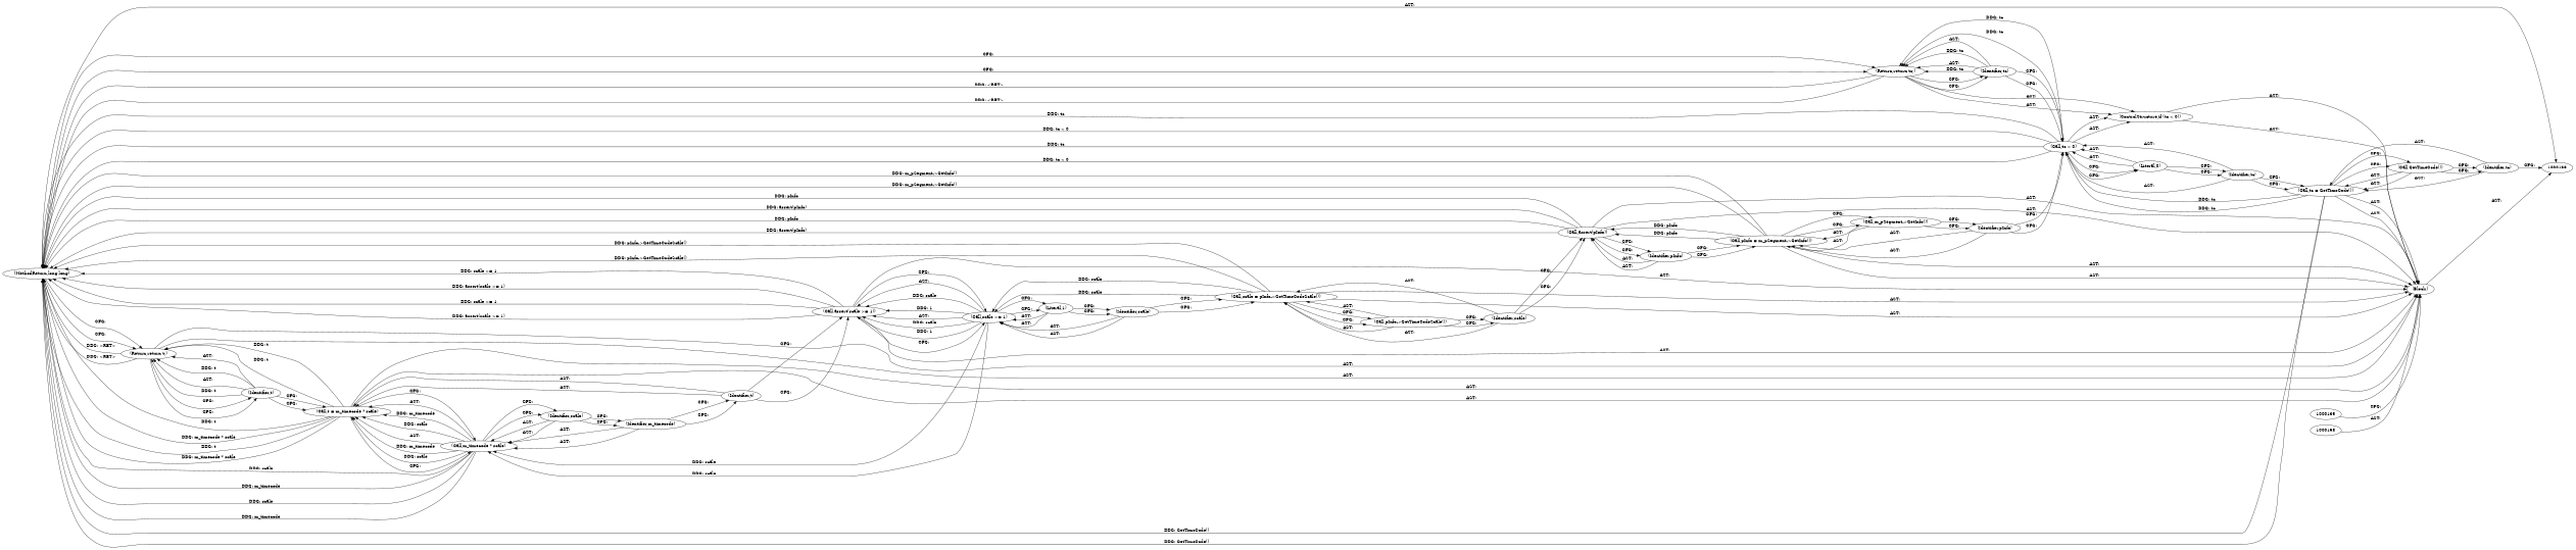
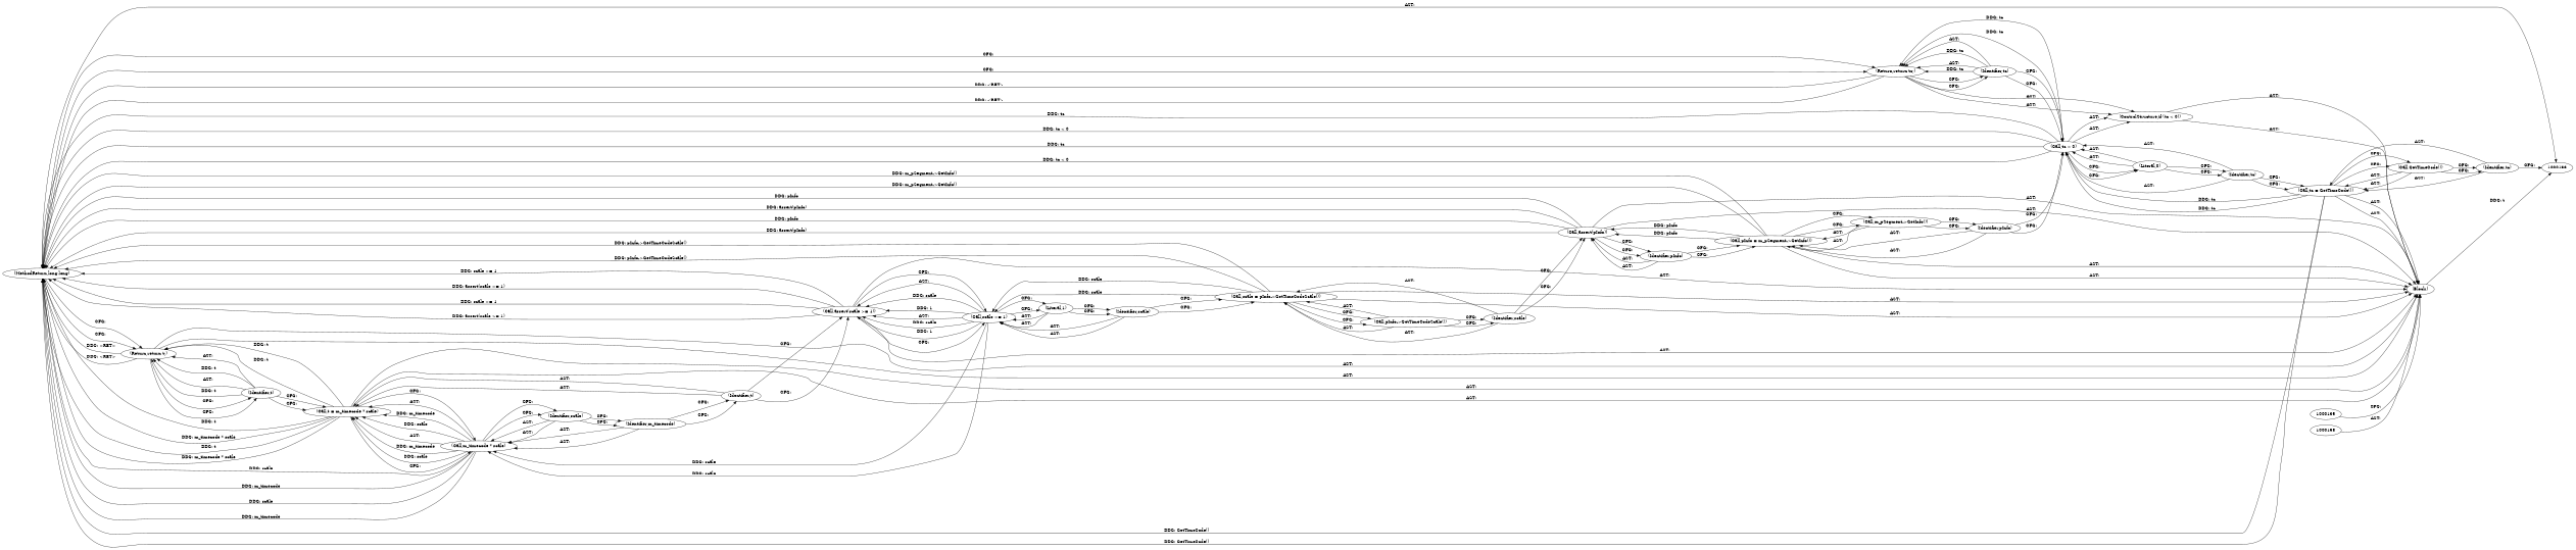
  digraph {
    rankdir=LR
    n1 [label="(MethodReturn,long long)"]
    n2 [label="(Return,return tc;)"]
    n3 [label="(Return,return t;)"]
    1000133
    n5 [label="(ControlStructure,if (tc < 0))"]
    n6 [label="(Identifier,tc)"]
    n7 [label="(Block,)"]
    n8 [label="(Identifier,t)"]
    n9 [label="(Call,tc = GetTimeCode())"]
    n10 [label="(Call,GetTimeCode())"]
    n11 [label="(Call,tc < 0)"]
    n12 [label="(Identifier,tc)"]
    n13 [label="(Literal,0)"]
    n14 [label="(Identifier,tc)"]
    n15 [label="(Call,pInfo = m_pSegment->GetInfo())"]
    n16 [label="(Call,m_pSegment->GetInfo())"]
    n17 [label="(Call,assert(pInfo))"]
    n18 [label="(Identifier,pInfo)"]
    n19 [label="(Identifier,pInfo)"]
    n20 [label="(Call,scale = pInfo->GetTimeCodeScale())"]
    n21 [label="(Call,pInfo->GetTimeCodeScale())"]
    n22 [label="(Call,scale >= 1)"]
    n23 [label="(Identifier,scale)"]
    n24 [label="(Literal,1)"]
    n25 [label="(Call,assert(scale >= 1))"]
    n26 [label="(Call,m_timecode * scale)"]
    n27 [label="(Identifier,scale)"]
    n28 [label="(Call,t = m_timecode * scale)"]
    n29 [label="(Identifier,scale)"]
    n30 [label="(Identifier,t)"]
    n31 [label="(Identifier,m_timecode)"]
    1000135
    1000158
    n1 -> n2 [label="CFG: "]
    n1 -> n2 [label="CFG: "]
    n1 -> n3 [label="CFG: "]
    n1 -> n3 [label="CFG: "]
    n1 -> 1000133 [label="AST: "]
    n2 -> n1 [label="DDG: <RET>"]
    n2 -> n1 [label="DDG: <RET>"]
    n2 -> n5 [label="AST: "]
    n2 -> n5 [label="AST: "]
    n2 -> n6 [label="CFG: "]
    n2 -> n6 [label="CFG: "]
    n3 -> n1 [label="DDG: <RET>"]
    n3 -> n1 [label="DDG: <RET>"]
    n3 -> n7 [label="AST: "]
    n3 -> n7 [label="AST: "]
    n3 -> n8 [label="CFG: "]
    n3 -> n8 [label="CFG: "]
    n5 -> n7 [label="AST: "]
    n5 -> n7 [label="AST: "]
    n6 -> n2 [label="AST: "]
    n6 -> n2 [label="DDG: tc"]
    n6 -> n2 [label="AST: "]
    n6 -> n2 [label="DDG: tc"]
    n6 -> n11 [label="CFG: "]
    n6 -> n11 [label="CFG: "]
-   n7 -> 1000133 [label="AST: "]
+   n7 -> 1000133 [label="DDG: t"]
    n8 -> n3 [label="AST: "]
    n8 -> n3 [label="DDG: t"]
    n8 -> n3 [label="AST: "]
    n8 -> n3 [label="DDG: t"]
    n8 -> n28 [label="CFG: "]
    n8 -> n28 [label="CFG: "]
    n9 -> n1 [label="DDG: GetTimeCode()"]
    n9 -> n1 [label="DDG: GetTimeCode()"]
    n9 -> n7 [label="AST: "]
    n9 -> n7 [label="AST: "]
    n9 -> n10 [label="CFG: "]
    n9 -> n10 [label="CFG: "]
    n9 -> n11 [label="DDG: tc"]
    n9 -> n11 [label="DDG: tc"]
    n10 -> n9 [label="AST: "]
    n10 -> n9 [label="AST: "]
    n10 -> n12 [label="CFG: "]
    n10 -> n12 [label="CFG: "]
    n11 -> n1 [label="DDG: tc"]
    n11 -> n1 [label="DDG: tc < 0"]
    n11 -> n1 [label="DDG: tc"]
    n11 -> n1 [label="DDG: tc < 0"]
    n11 -> n2 [label="DDG: tc"]
    n11 -> n2 [label="DDG: tc"]
    n11 -> n5 [label="AST: "]
    n11 -> n5 [label="AST: "]
    n11 -> n13 [label="CFG: "]
    n11 -> n13 [label="CFG: "]
    n12 -> 1000133 [label="CFG: "]
    n12 -> n9 [label="AST: "]
    n12 -> n9 [label="AST: "]
    n13 -> n11 [label="AST: "]
    n13 -> n11 [label="AST: "]
    n13 -> n14 [label="CFG: "]
    n13 -> n14 [label="CFG: "]
    n14 -> n9 [label="CFG: "]
    n14 -> n9 [label="CFG: "]
    n14 -> n11 [label="AST: "]
    n14 -> n11 [label="AST: "]
    n15 -> n1 [label="DDG: m_pSegment->GetInfo()"]
    n15 -> n1 [label="DDG: m_pSegment->GetInfo()"]
    n15 -> n7 [label="AST: "]
    n15 -> n7 [label="AST: "]
    n15 -> n16 [label="CFG: "]
    n15 -> n16 [label="CFG: "]
    n15 -> n17 [label="DDG: pInfo"]
    n15 -> n17 [label="DDG: pInfo"]
    n16 -> n15 [label="AST: "]
    n16 -> n15 [label="AST: "]
    n16 -> n18 [label="CFG: "]
    n16 -> n18 [label="CFG: "]
    n17 -> n1 [label="DDG: pInfo"]
    n17 -> n1 [label="DDG: assert(pInfo)"]
    n17 -> n1 [label="DDG: pInfo"]
    n17 -> n1 [label="DDG: assert(pInfo)"]
    n17 -> n7 [label="AST: "]
    n17 -> n7 [label="AST: "]
    n17 -> n19 [label="CFG: "]
    n17 -> n19 [label="CFG: "]
    n18 -> n11 [label="CFG: "]
    n18 -> n11 [label="CFG: "]
    n18 -> n15 [label="AST: "]
    n18 -> n15 [label="AST: "]
    n19 -> n15 [label="CFG: "]
    n19 -> n15 [label="CFG: "]
    n19 -> n17 [label="AST: "]
    n19 -> n17 [label="AST: "]
    n20 -> n1 [label="DDG: pInfo->GetTimeCodeScale()"]
    n20 -> n1 [label="DDG: pInfo->GetTimeCodeScale()"]
    n20 -> n7 [label="AST: "]
    n20 -> n7 [label="AST: "]
    n20 -> n21 [label="CFG: "]
    n20 -> n21 [label="CFG: "]
    n20 -> n22 [label="DDG: scale"]
    n20 -> n22 [label="DDG: scale"]
    n21 -> n20 [label="AST: "]
    n21 -> n20 [label="AST: "]
    n21 -> n23 [label="CFG: "]
    n21 -> n23 [label="CFG: "]
    n22 -> n24 [label="CFG: "]
    n22 -> n24 [label="CFG: "]
    n22 -> n25 [label="AST: "]
    n22 -> n25 [label="DDG: scale"]
    n22 -> n25 [label="DDG: 1"]
    n22 -> n25 [label="AST: "]
    n22 -> n25 [label="DDG: scale"]
    n22 -> n25 [label="DDG: 1"]
    n22 -> n26 [label="DDG: scale"]
    n22 -> n26 [label="DDG: scale"]
    n23 -> n17 [label="CFG: "]
    n23 -> n17 [label="CFG: "]
    n23 -> n20 [label="AST: "]
    n23 -> n20 [label="AST: "]
    n24 -> n22 [label="AST: "]
    n24 -> n22 [label="AST: "]
    n24 -> n27 [label="CFG: "]
    n24 -> n27 [label="CFG: "]
    n25 -> n1 [label="DDG: scale >= 1"]
    n25 -> n1 [label="DDG: assert(scale >= 1)"]
    n25 -> n1 [label="DDG: scale >= 1"]
    n25 -> n1 [label="DDG: assert(scale >= 1)"]
    n25 -> n7 [label="AST: "]
    n25 -> n7 [label="AST: "]
    n25 -> n22 [label="CFG: "]
    n25 -> n22 [label="CFG: "]
    n26 -> n1 [label="DDG: scale"]
    n26 -> n1 [label="DDG: m_timecode"]
    n26 -> n1 [label="DDG: scale"]
    n26 -> n1 [label="DDG: m_timecode"]
    n26 -> n28 [label="AST: "]
    n26 -> n28 [label="DDG: m_timecode"]
    n26 -> n28 [label="DDG: scale"]
    n26 -> n28 [label="AST: "]
    n26 -> n28 [label="DDG: m_timecode"]
    n26 -> n28 [label="DDG: scale"]
    n26 -> n29 [label="CFG: "]
    n26 -> n29 [label="CFG: "]
    n27 -> n20 [label="CFG: "]
    n27 -> n20 [label="CFG: "]
    n27 -> n22 [label="AST: "]
    n27 -> n22 [label="AST: "]
    n28 -> n1 [label="DDG: t"]
    n28 -> n1 [label="DDG: m_timecode * scale"]
    n28 -> n1 [label="DDG: t"]
    n28 -> n1 [label="DDG: m_timecode * scale"]
    n28 -> n3 [label="DDG: t"]
    n28 -> n3 [label="DDG: t"]
    n28 -> n7 [label="AST: "]
    n28 -> n7 [label="AST: "]
    n28 -> n26 [label="CFG: "]
    n28 -> n26 [label="CFG: "]
    n29 -> n26 [label="AST: "]
    n29 -> n26 [label="AST: "]
    n29 -> n31 [label="CFG: "]
    n29 -> n31 [label="CFG: "]
    n30 -> n25 [label="CFG: "]
    n30 -> n25 [label="CFG: "]
    n30 -> n28 [label="AST: "]
    n30 -> n28 [label="AST: "]
    n31 -> n26 [label="AST: "]
    n31 -> n26 [label="AST: "]
    n31 -> n30 [label="CFG: "]
    n31 -> n30 [label="CFG: "]
    1000135 -> n7 [label="CFG: "]
    1000158 -> n7 [label="AST: "]
  }
